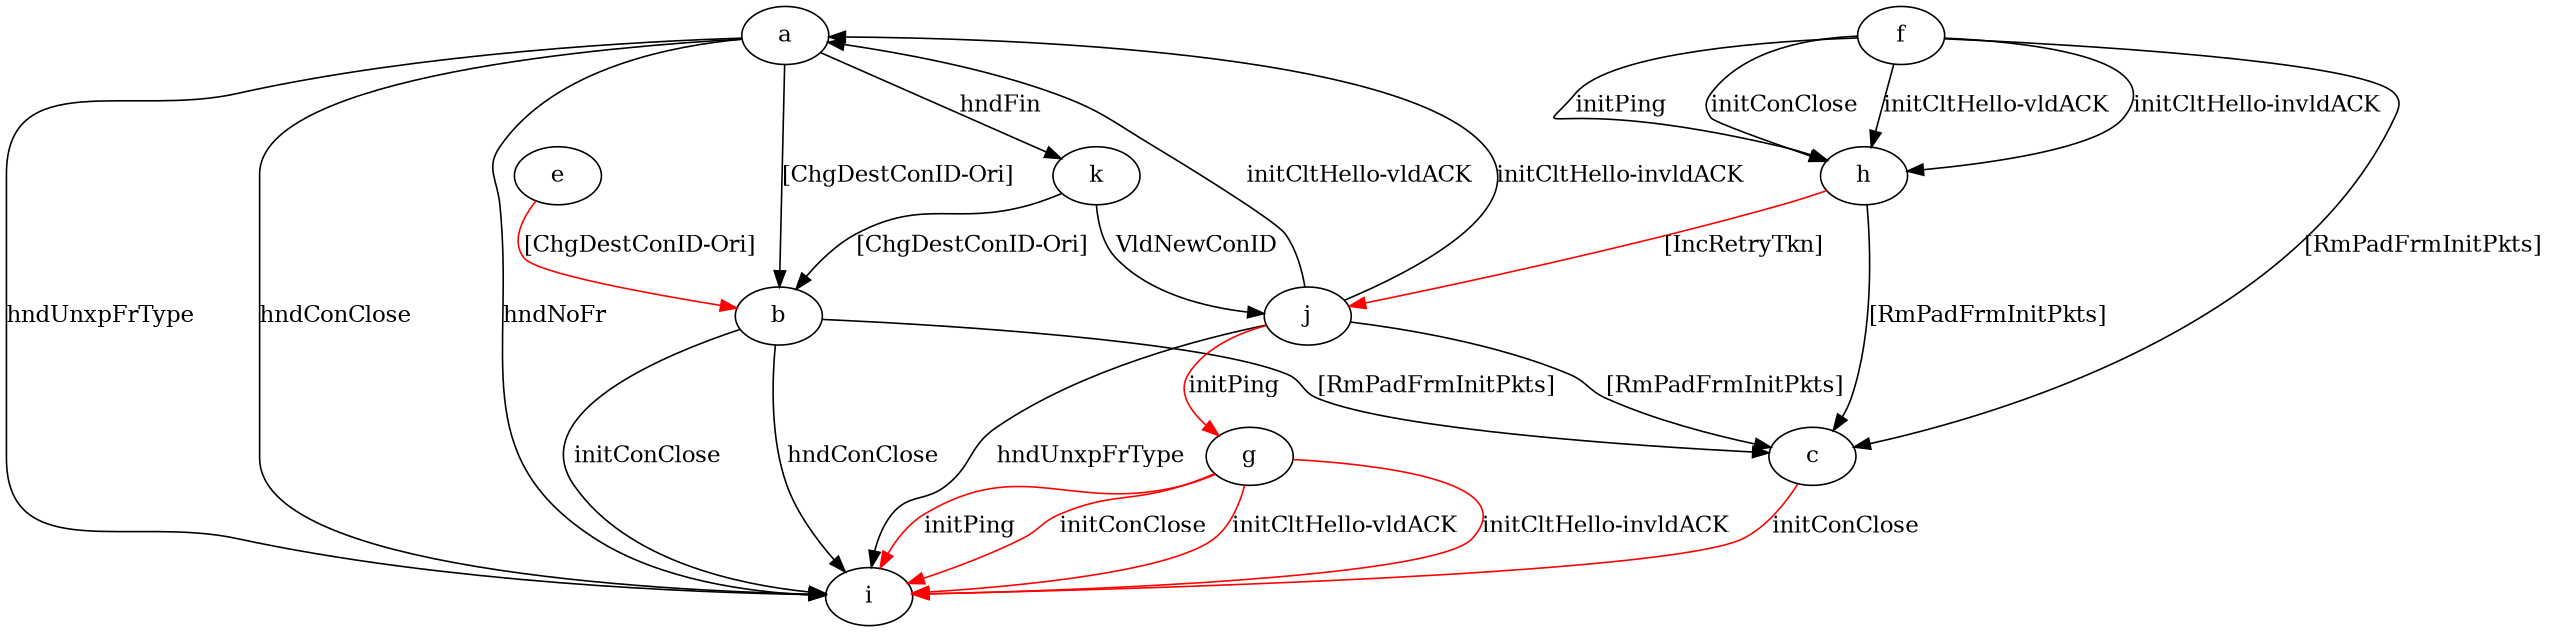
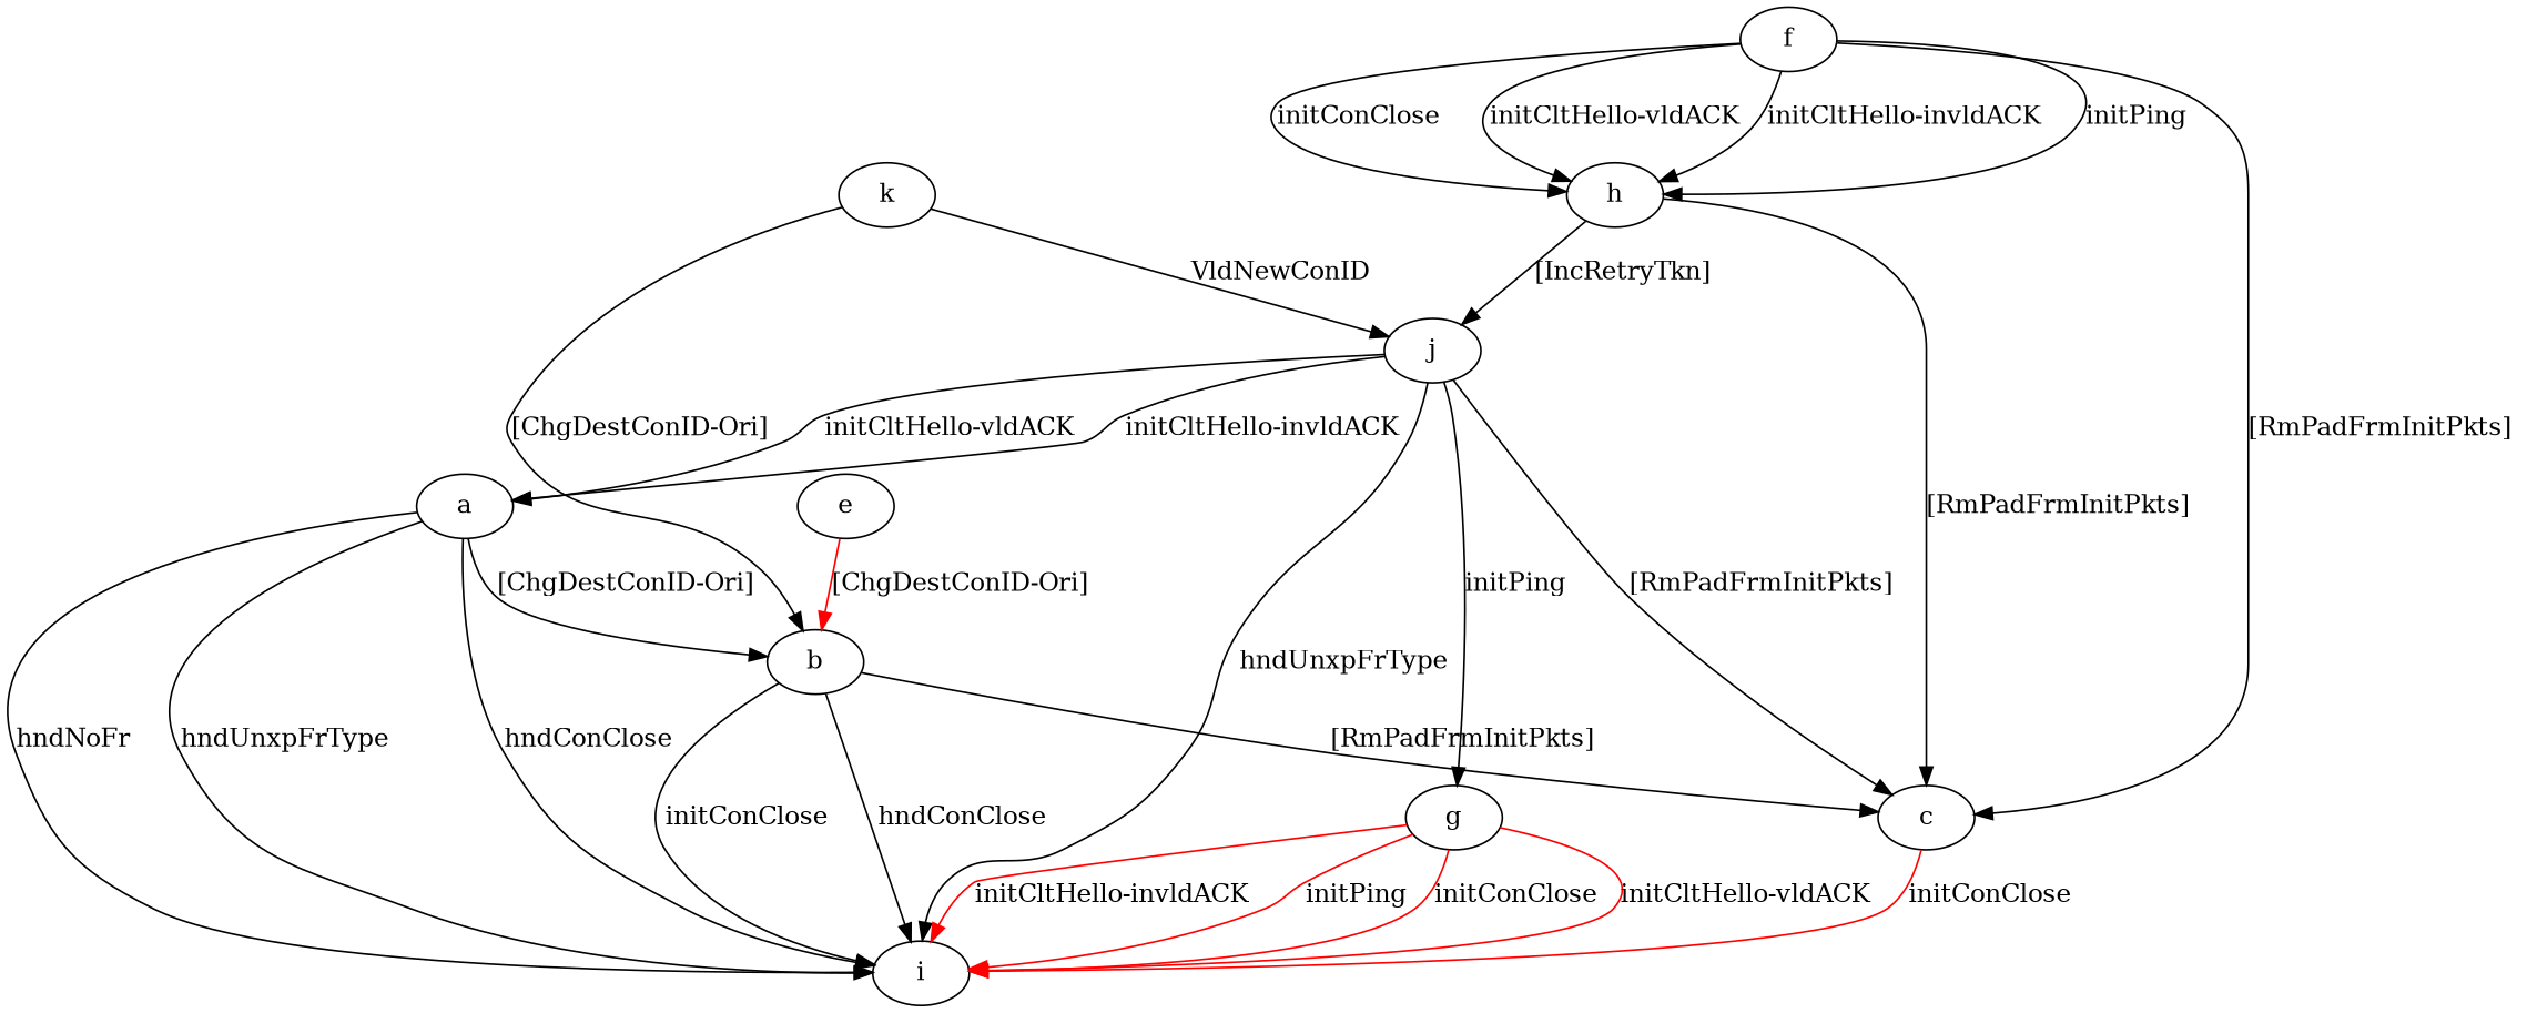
  digraph {
    a
    b
    i
    k
    c
    j
    e
    f
    h
    g
    a -> b [label="[ChgDestConID-Ori] "]
    a -> i [label="hndNoFr "]
    a -> i [label="hndUnxpFrType "]
    a -> i [label="hndConClose "]
-   a -> k [label="hndFin "]
    b -> i [label="initConClose "]
    b -> i [label="hndConClose "]
    b -> c [label="[RmPadFrmInitPkts] "]
    k -> b [label="[ChgDestConID-Ori] "]
    k -> j [label="VldNewConID "]
    c -> i [color=red label="initConClose "]
    j -> a [label="initCltHello-vldACK "]
    j -> a [label="initCltHello-invldACK "]
    j -> i [label="hndUnxpFrType "]
    j -> c [label="[RmPadFrmInitPkts] "]
-   j -> g [color=red label="initPing "]
+   j -> g [color=black label="initPing "]
    e -> b [color=red label="[ChgDestConID-Ori] "]
    f -> c [label="[RmPadFrmInitPkts] "]
    f -> h [label="initPing "]
    f -> h [label="initConClose "]
    f -> h [label="initCltHello-vldACK "]
    f -> h [label="initCltHello-invldACK "]
    h -> c [label="[RmPadFrmInitPkts] "]
-   h -> j [label="[IncRetryTkn] " color=red]
+   h -> j [label="[IncRetryTkn] "]
    g -> i [color=red label="initPing "]
    g -> i [color=red label="initConClose "]
    g -> i [color=red label="initCltHello-vldACK "]
    g -> i [color=red label="initCltHello-invldACK "]
  }
